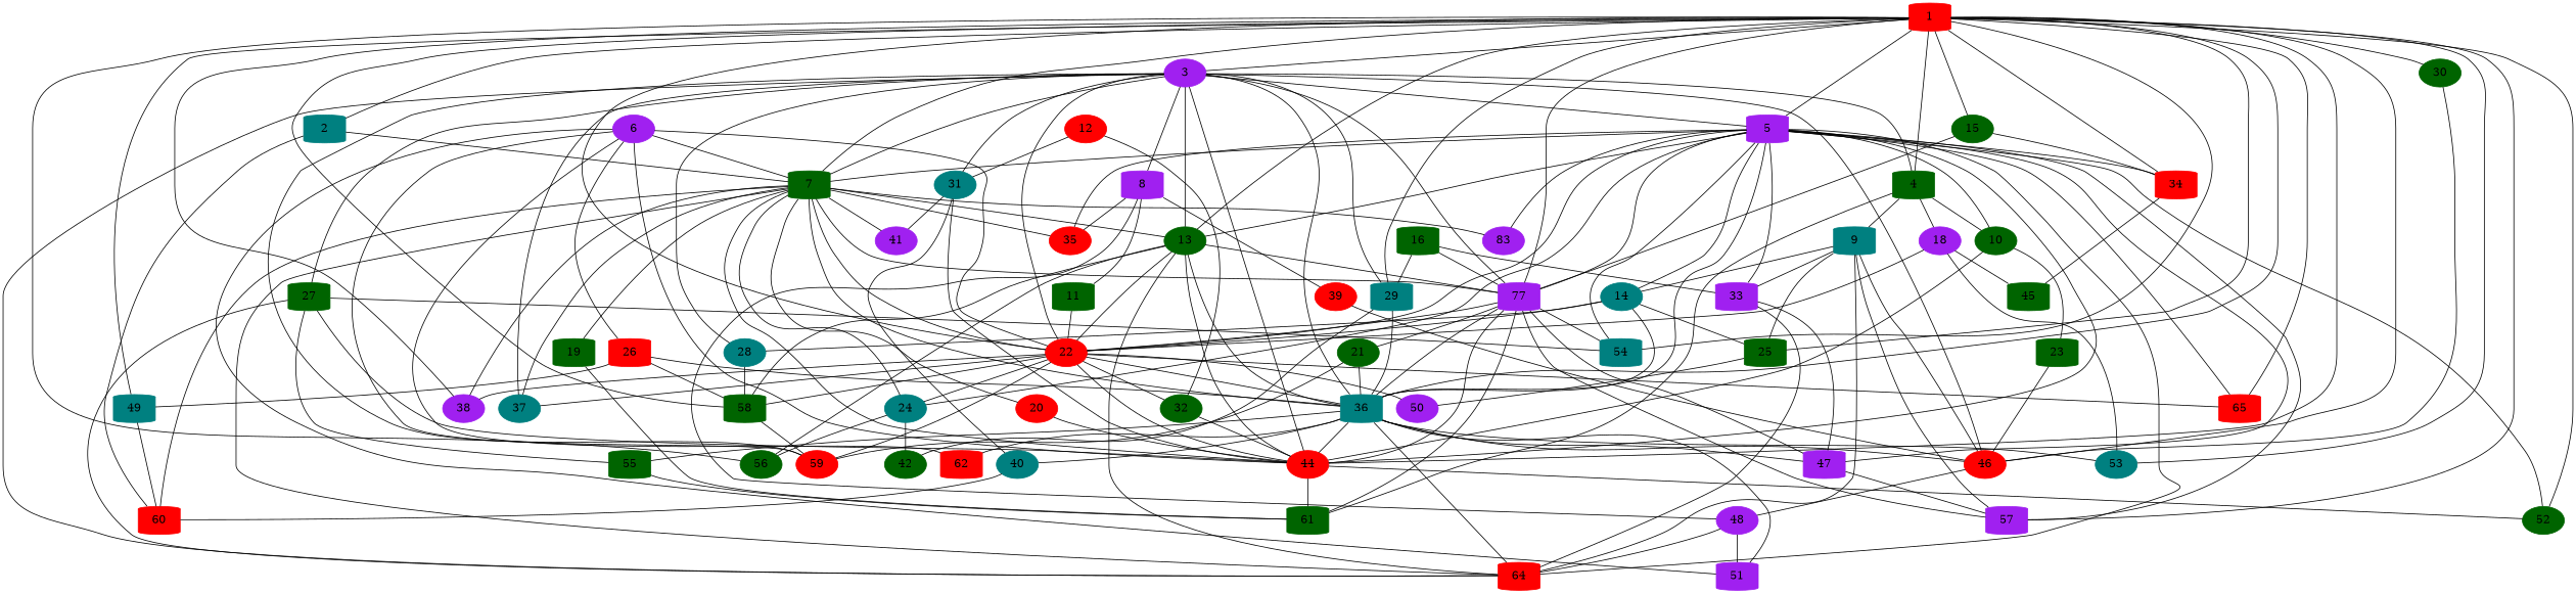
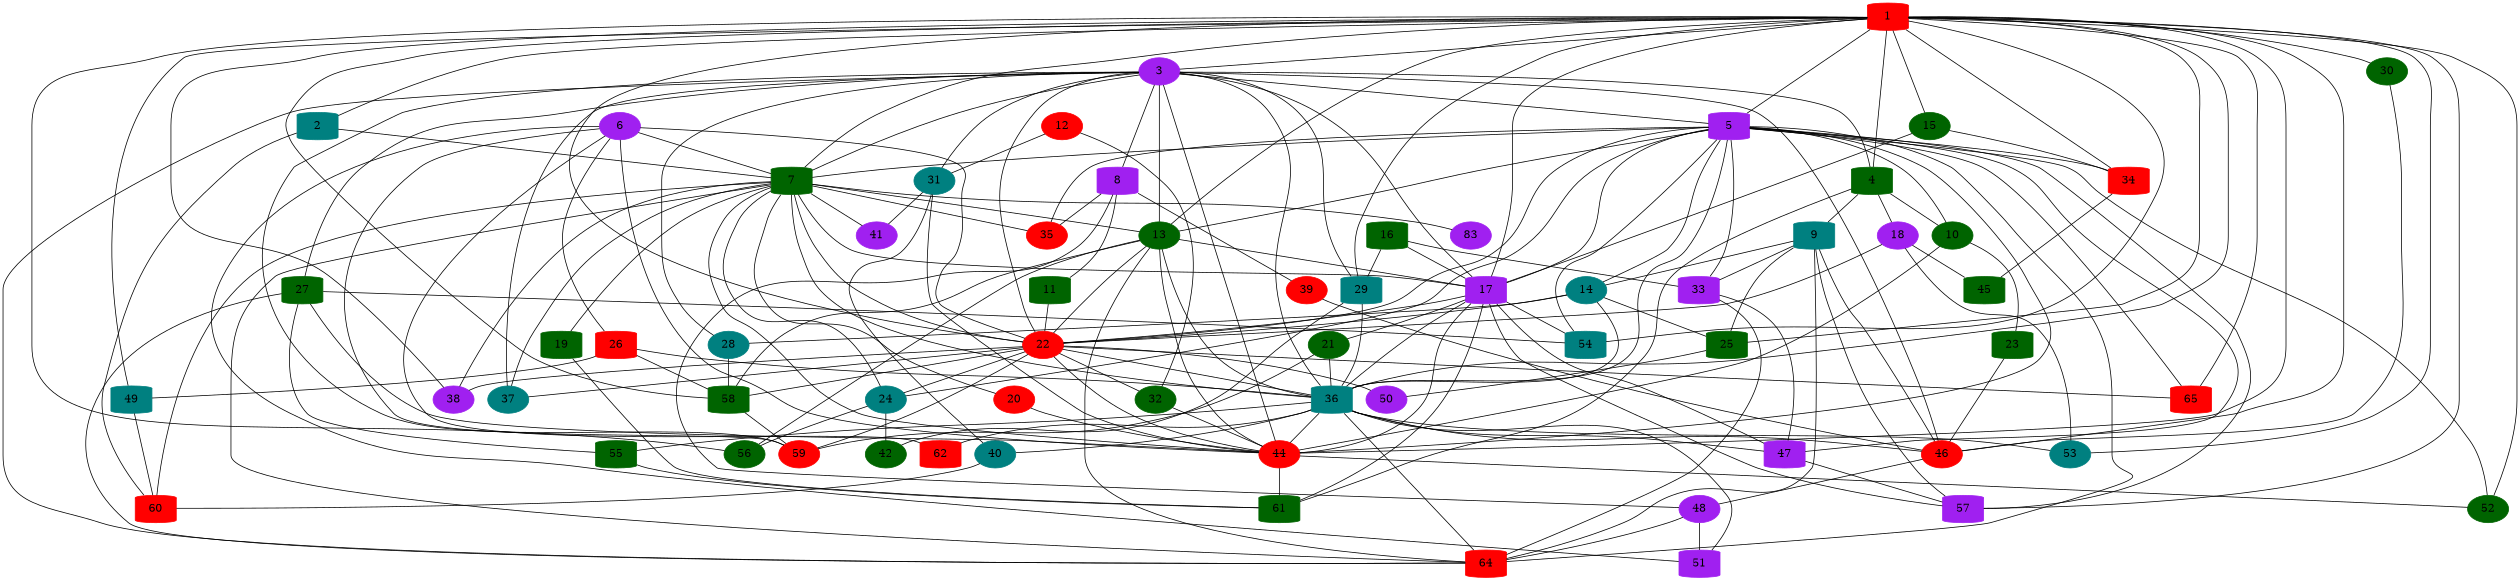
  graph {
    node [color=darkgreen shape=cylinder style=filled]
    edge [weight=1.0]
    1 [color=red]
    2 [color=teal]
    3 [color=purple shape=ellipse]
    4
    5 [color=purple]
    7
    13 [shape=ellipse]
    15 [shape=ellipse]
-   17 [color=purple label=77]
+   17 [color=purple]
    22 [color=red shape=ellipse]
    25
    29 [color=teal]
    30 [shape=ellipse]
    34 [color=red]
    36 [color=teal]
    38 [color=purple shape=ellipse]
    44 [color=red shape=ellipse]
    46 [color=red shape=ellipse]
    49 [color=teal]
    52 [shape=ellipse]
    53 [color=teal shape=ellipse]
    54 [color=teal]
    56 [shape=ellipse]
    57 [color=purple]
    58
    65 [color=red]
    60 [color=red]
    8 [color=purple]
    27
    28 [color=teal shape=ellipse]
    31 [color=teal shape=ellipse]
    37 [color=teal shape=ellipse]
    59 [color=red shape=ellipse]
    64 [color=red]
    9 [color=teal]
    10 [shape=ellipse]
    18 [color=purple shape=ellipse]
    61
    14 [color=teal shape=ellipse]
    24 [color=teal shape=ellipse]
    33 [color=purple]
    35 [color=red shape=ellipse]
    n43 [color=purple label=83 shape=ellipse]
    47 [color=purple]
    19
    20 [color=red shape=ellipse]
    41 [color=purple shape=ellipse]
    21 [shape=ellipse]
    32 [shape=ellipse]
    50 [color=purple shape=ellipse]
    42 [shape=ellipse]
    45
    51 [color=purple]
    62 [color=red]
    55
    40 [color=teal shape=ellipse]
    48 [color=purple shape=ellipse]
    11
    39 [color=red shape=ellipse]
    23
    6 [color=purple shape=ellipse]
    26 [color=red]
    12 [color=red shape=ellipse]
    16
    1 -- 2
    1 -- 3 [weight=3.0]
    1 -- 4
    1 -- 5 [weight=2.0]
    1 -- 7 [weight=2.0]
    1 -- 13 [weight=2.0]
    1 -- 15
    1 -- 17 [weight=3.0]
    1 -- 22 [weight=2.0]
    1 -- 25
    1 -- 29
    1 -- 30
    1 -- 34
    1 -- 36 [weight=2.0]
    1 -- 38
    1 -- 44 [weight=4.0]
    1 -- 46 [weight=2.0]
    1 -- 49
    1 -- 52
    1 -- 53 [weight=2.0]
    1 -- 54 [weight=2.0]
    1 -- 56
    1 -- 57
    1 -- 58
    1 -- 65 [weight=2.0]
    2 -- 7
    2 -- 60
    3 -- 4
    3 -- 5
    3 -- 7
    3 -- 13
    3 -- 17
    3 -- 22 [weight=2.0]
    3 -- 29
    3 -- 36 [weight=2.0]
    3 -- 44
    3 -- 46
    3 -- 8
    3 -- 27
    3 -- 28
    3 -- 31 [weight=2.0]
    3 -- 37
    3 -- 59
    3 -- 64
    4 -- 9
    4 -- 10
    4 -- 18
    4 -- 61
    5 -- 7
    5 -- 13
    5 -- 17
    5 -- 22
    5 -- 34
    5 -- 36 [weight=2.0]
    5 -- 44
    5 -- 52
    5 -- 54
    5 -- 57 [weight=2.0]
    5 -- 65
    5 -- 64
    5 -- 10
    5 -- 14
    5 -- 24
    5 -- 33
    5 -- 35
-   5 -- n43
    5 -- 47
    7 -- 13 [weight=2.0]
    7 -- 17
    7 -- 22
    7 -- 36
    7 -- 38
    7 -- 44
    7 -- 60
    7 -- 37
    7 -- 64
    7 -- 24
    7 -- 35
    7 -- n43
    7 -- 19
    7 -- 20
    7 -- 41
    13 -- 17
    13 -- 22
    13 -- 36 [weight=2.0]
    13 -- 44
    13 -- 56
    13 -- 58
    13 -- 64
    15 -- 17
    15 -- 34
    17 -- 22 [weight=2.0]
    17 -- 36
    17 -- 44
    17 -- 54
    17 -- 57
    17 -- 61
    17 -- 47
    17 -- 21
    22 -- 36
    22 -- 38
    22 -- 44
    22 -- 58
    22 -- 65
    22 -- 37
    22 -- 59
    22 -- 24
    22 -- 32 [weight=2.0]
    22 -- 50
    25 -- 50
    29 -- 36
    29 -- 42
    30 -- 46
    34 -- 45
    36 -- 44 [weight=2.0]
    36 -- 46
    36 -- 53
    36 -- 64
    36 -- 47
    36 -- 51
    36 -- 62
    36 -- 55
    36 -- 40
    44 -- 52
    44 -- 61
    46 -- 48
    49 -- 60
    58 -- 59
    8 -- 35
    8 -- 48
    8 -- 11
    8 -- 39
    27 -- 44
    27 -- 54
    27 -- 64
    27 -- 55
    28 -- 58
    31 -- 44
    31 -- 41
    31 -- 40
    9 -- 25
    9 -- 46
    9 -- 57
    9 -- 64
    9 -- 14
    9 -- 33
    10 -- 44
    10 -- 23
    18 -- 22
    18 -- 53
    18 -- 45
    14 -- 22
    14 -- 25
    14 -- 36
    14 -- 28
    24 -- 56
    24 -- 42
    33 -- 64
    33 -- 47
    47 -- 57
    19 -- 61
    20 -- 44 [weight=2.0]
    21 -- 36
    21 -- 59
    32 -- 44
    55 -- 61
    40 -- 60
    48 -- 64
    48 -- 51
    11 -- 22
    39 -- 46
    23 -- 46
    6 -- 7
    6 -- 22
    6 -- 44
    6 -- 59
    6 -- 51
    6 -- 62
    6 -- 26
    26 -- 36
    26 -- 49
    26 -- 58
    12 -- 31
    12 -- 32
    16 -- 17
    16 -- 29
    16 -- 33
  }
